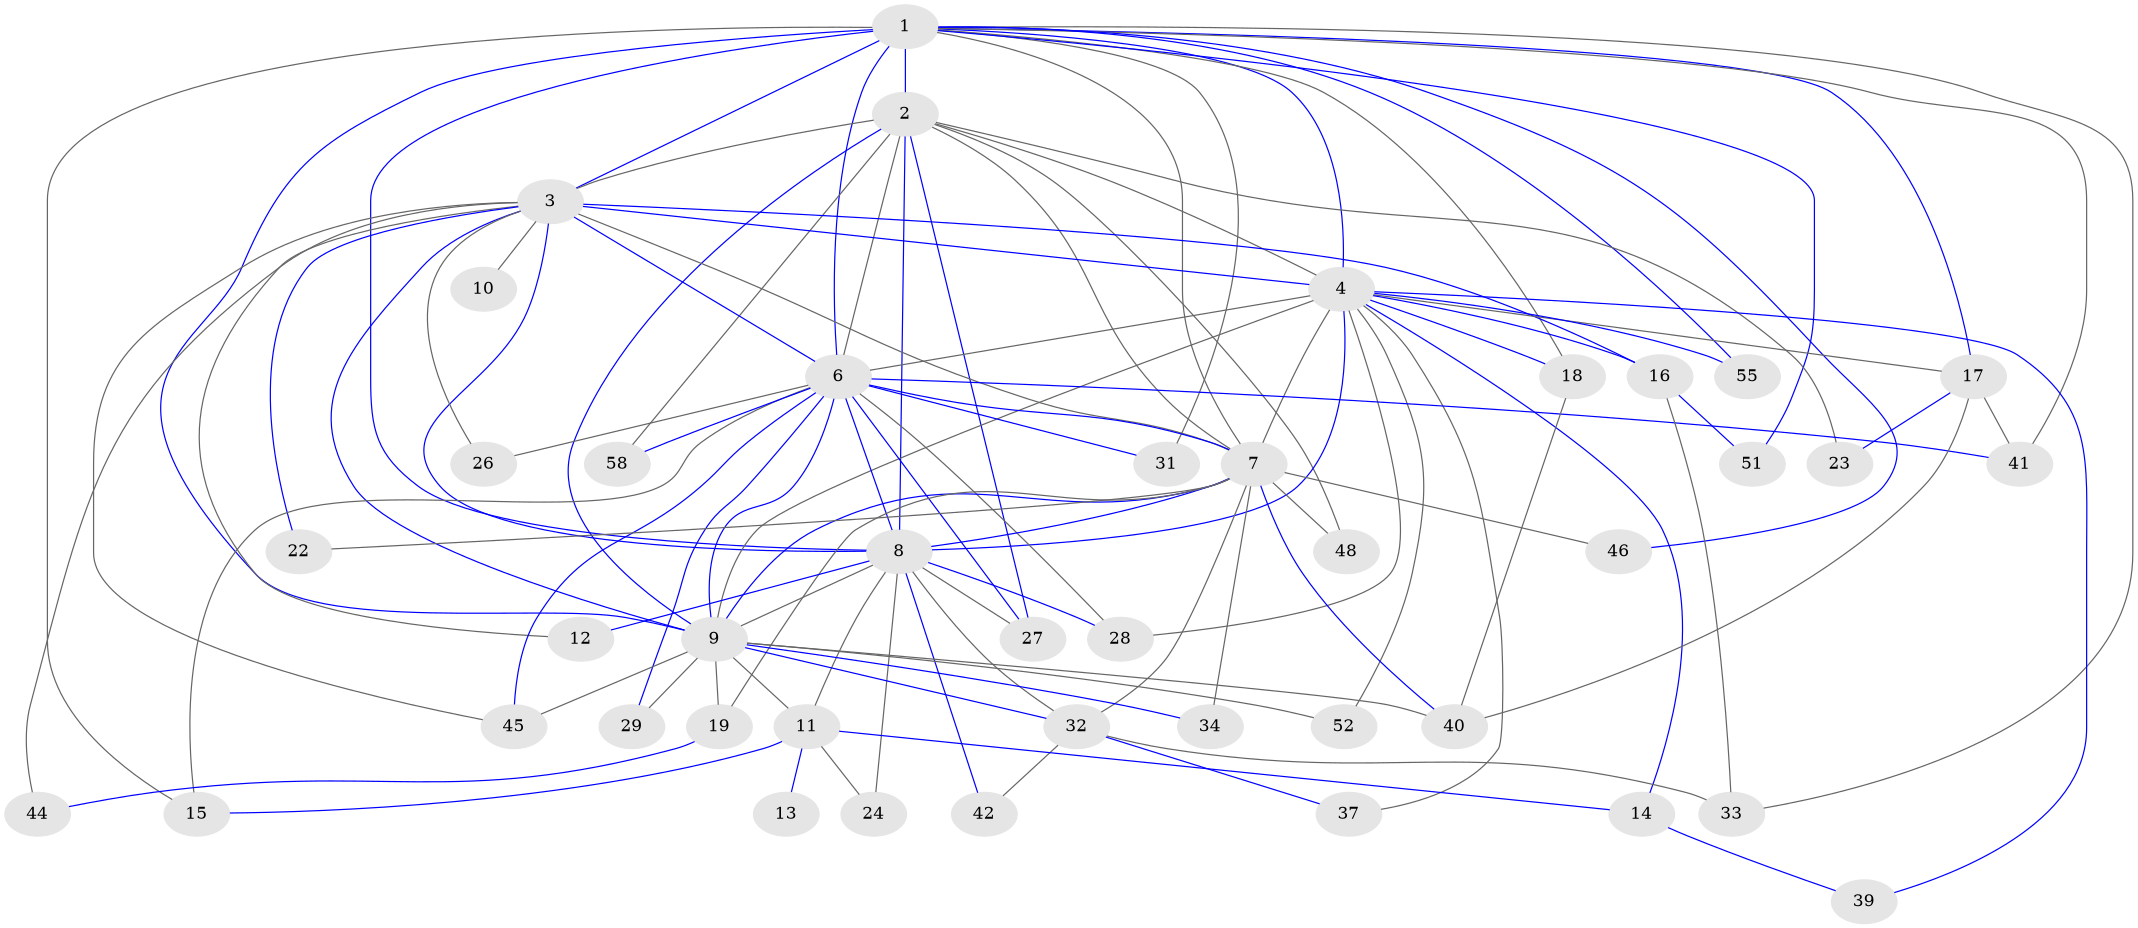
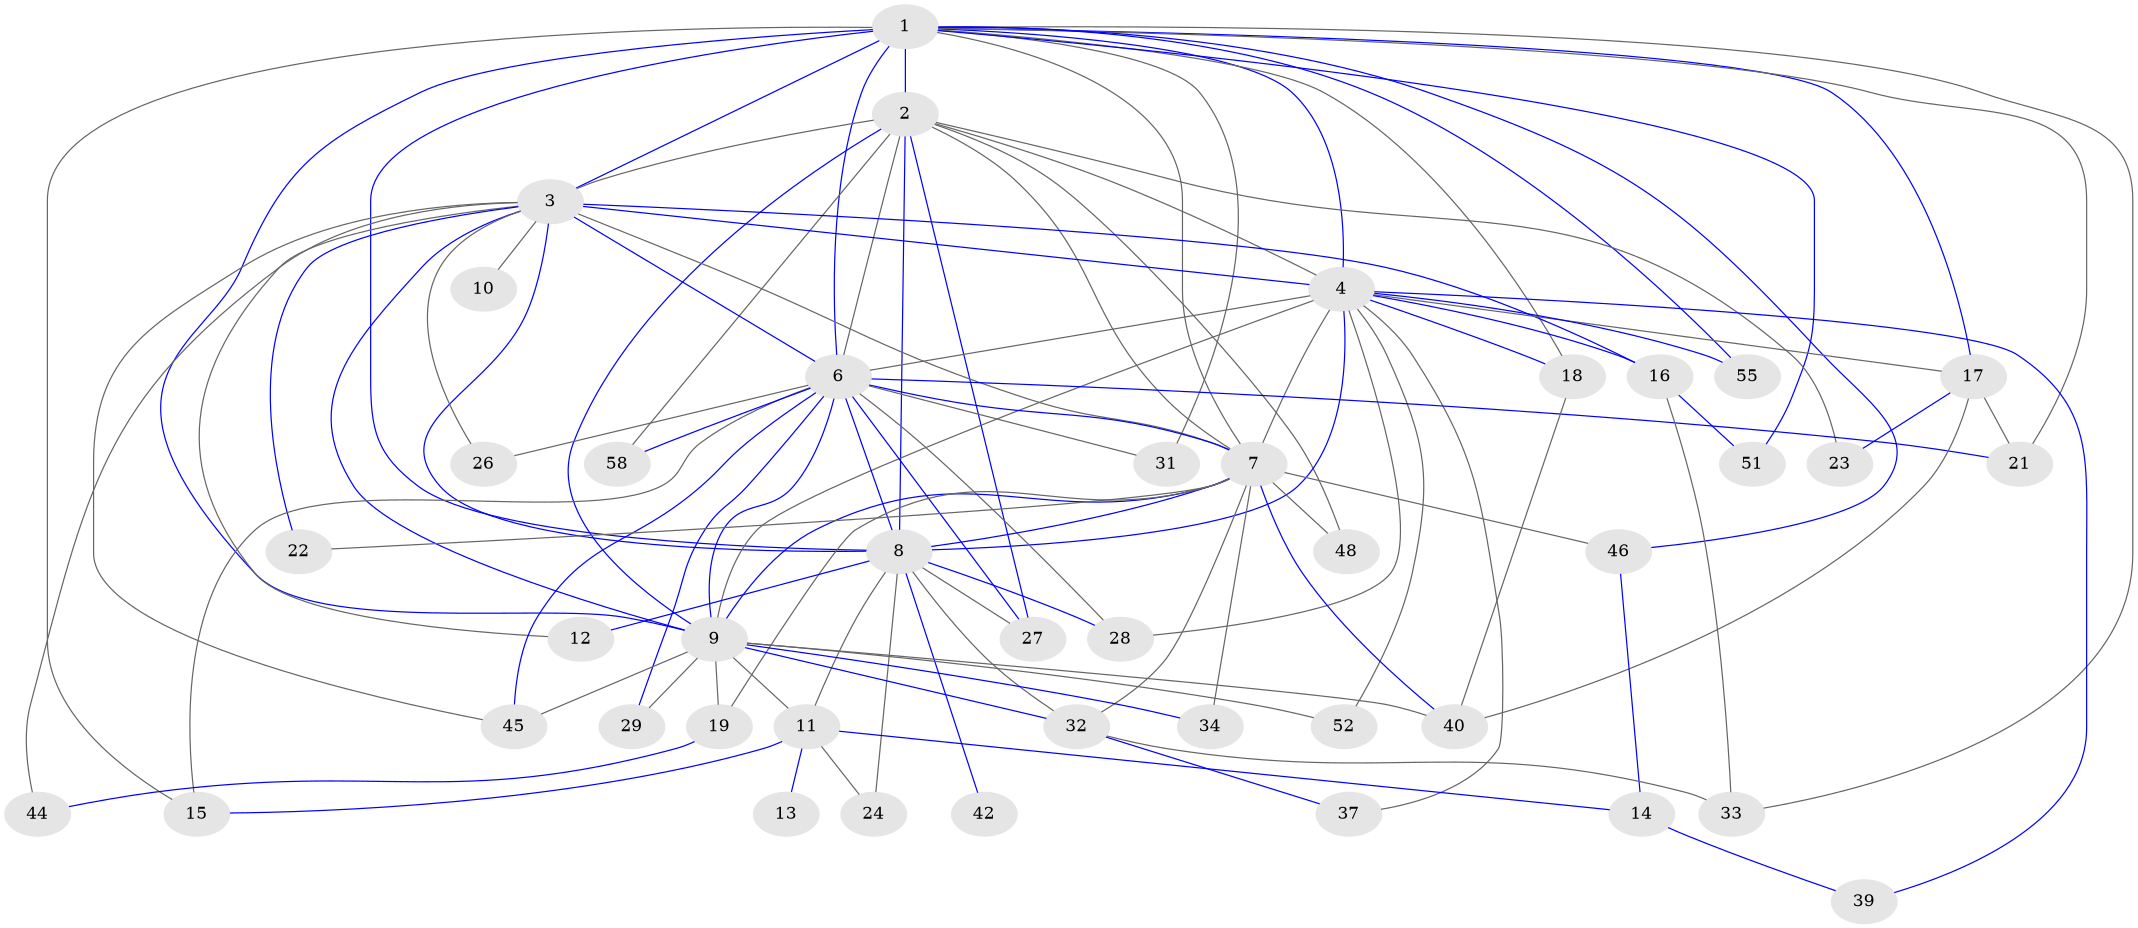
  graph {
    node [color=gray90 style=filled]
    edge [color=gray40]
    1 [super="+36"]
    2
    3 [super="+20+5"]
    4
    6
    7
    8 [super="+10"]
    9 [super="+25"]
    15 [super="+53+54"]
    17
    18 [super="+57"]
    31
    33 [super="+38"]
-   41 [super="+60"]
+   41 [super="+60" label=21]
    46
    51
    55
    23
    27 [super="+43"]
    48
    58
    12
    16
    22
    26
    n26 [label=10]
    44
    45 [super="+49"]
    14
    28 [super="+61"]
    37
    39
    52
    29
    19
    32 [super="+56"]
    34
    40 [super="+50"]
    11
    24
    42
    13
    1 -- 2 [color=blue]
    1 -- 3 [color=blue weight=4]
    1 -- 4 [color=blue]
    1 -- 6 [color=blue]
    1 -- 7
    1 -- 8 [color=blue weight=2]
    1 -- 9 [color=blue]
    1 -- 15 [weight=2]
    1 -- 17 [color=blue]
    1 -- 18
    1 -- 31
    1 -- 33
    1 -- 41
    1 -- 46 [color=blue]
    1 -- 51 [color=blue]
    1 -- 55 [color=blue]
    2 -- 3 [weight=3]
    2 -- 4
    2 -- 6
    2 -- 7
    2 -- 8 [color=blue weight=2]
    2 -- 9 [color=blue]
    2 -- 23
    2 -- 27 [color=blue]
    2 -- 48
    2 -- 58
    3 -- 4 [color=blue weight=2]
    3 -- 6 [color=blue weight=2]
    3 -- 7 [weight=2]
    3 -- 8 [color=blue weight=5]
    3 -- 9 [color=blue weight=3]
    3 -- 12
    3 -- 16 [color=blue]
    3 -- 22 [color=blue]
    3 -- 26
    3 -- n26 [weight=2]
    3 -- 44
    3 -- 45
    4 -- 6
    4 -- 7
    4 -- 8 [color=blue weight=2]
    4 -- 9 [weight=2]
    4 -- 17
    4 -- 18 [color=blue]
    4 -- 55 [color=blue]
    4 -- 16 [color=blue]
-   4 -- 14 [color=blue]
+   46 -- 14 [color=blue]
    4 -- 28
    4 -- 37
    4 -- 39 [color=blue]
    4 -- 52
    6 -- 7 [color=blue]
    6 -- 8 [color=blue weight=3]
    6 -- 9 [color=blue]
    6 -- 15
-   6 -- 31 [color=blue]
+   6 -- 31
    6 -- 41 [color=blue]
    6 -- 27 [color=blue]
    6 -- 58 [color=blue]
    6 -- 26
    6 -- 45 [color=blue]
    6 -- 28
    6 -- 29 [color=blue]
    7 -- 8 [color=blue weight=2]
    7 -- 9 [color=blue]
    7 -- 46
    7 -- 48
    7 -- 22
    7 -- 19
    7 -- 32
    7 -- 34
    7 -- 40 [color=blue]
-   8 -- 9 [weight=2]
    8 -- 27
    8 -- 12 [color=blue]
    8 -- 28 [color=blue]
    8 -- 32
    8 -- 11
    8 -- 24
    8 -- 42 [color=blue]
    9 -- 45
    9 -- 52
    9 -- 29
    9 -- 19
    9 -- 32 [color=blue]
    9 -- 34 [color=blue]
    9 -- 40
    9 -- 11
    17 -- 41
    17 -- 23 [color=blue]
    17 -- 40
    18 -- 40
    16 -- 33
    16 -- 51 [color=blue]
    14 -- 39 [color=blue]
    19 -- 44 [color=blue]
    32 -- 33
    32 -- 37 [color=blue]
-   32 -- 42
    11 -- 15 [color=blue]
    11 -- 14 [color=blue]
    11 -- 24
    11 -- 13 [color=blue]
  }
